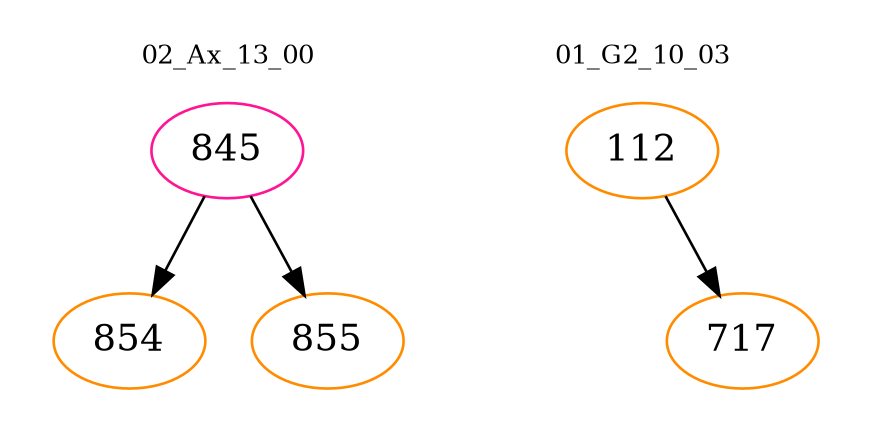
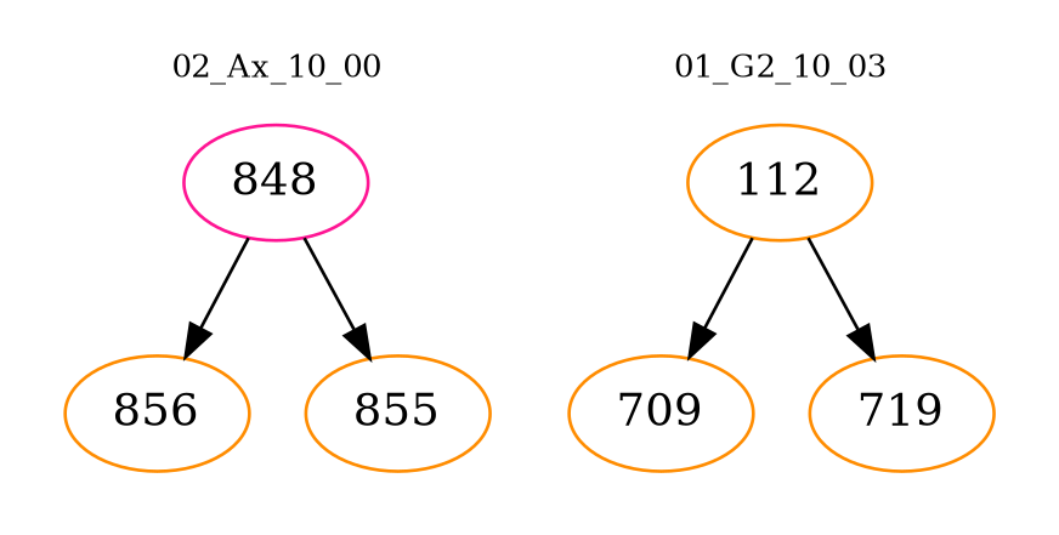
  digraph {
    node [color=darkorange]
    edge [color=black]
-   n1 [color=deeppink label=845]
-   n2 [label=854]
+   n1 [color=deeppink label=848]
+   n2 [label=856]
    n3 [label=855]
    n4 [label=112]
-   n6 [label=717]
+   n5 [label=709]
+   n6 [label=719]
    subgraph cluster_1 {
      color=white
      fontsize=10
-     label="02_Ax_13_00"
+     label="02_Ax_10_00"
      n1
      n2
      n3
    }
    subgraph cluster_2 {
      color=white
      fontsize=10
      label="01_G2_10_03"
      n4
+     n5
      n6
    }
    n1 -> n2
    n1 -> n3
+   n4 -> n5
    n4 -> n6
  }
